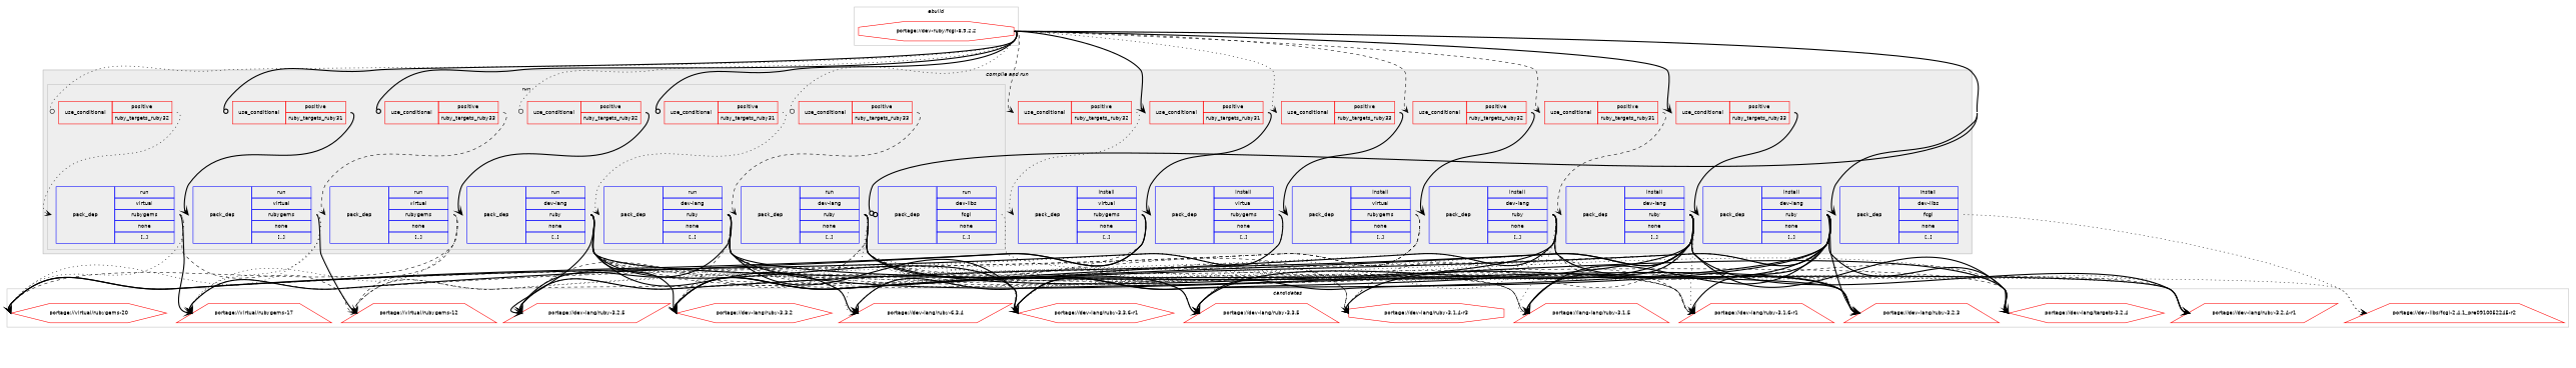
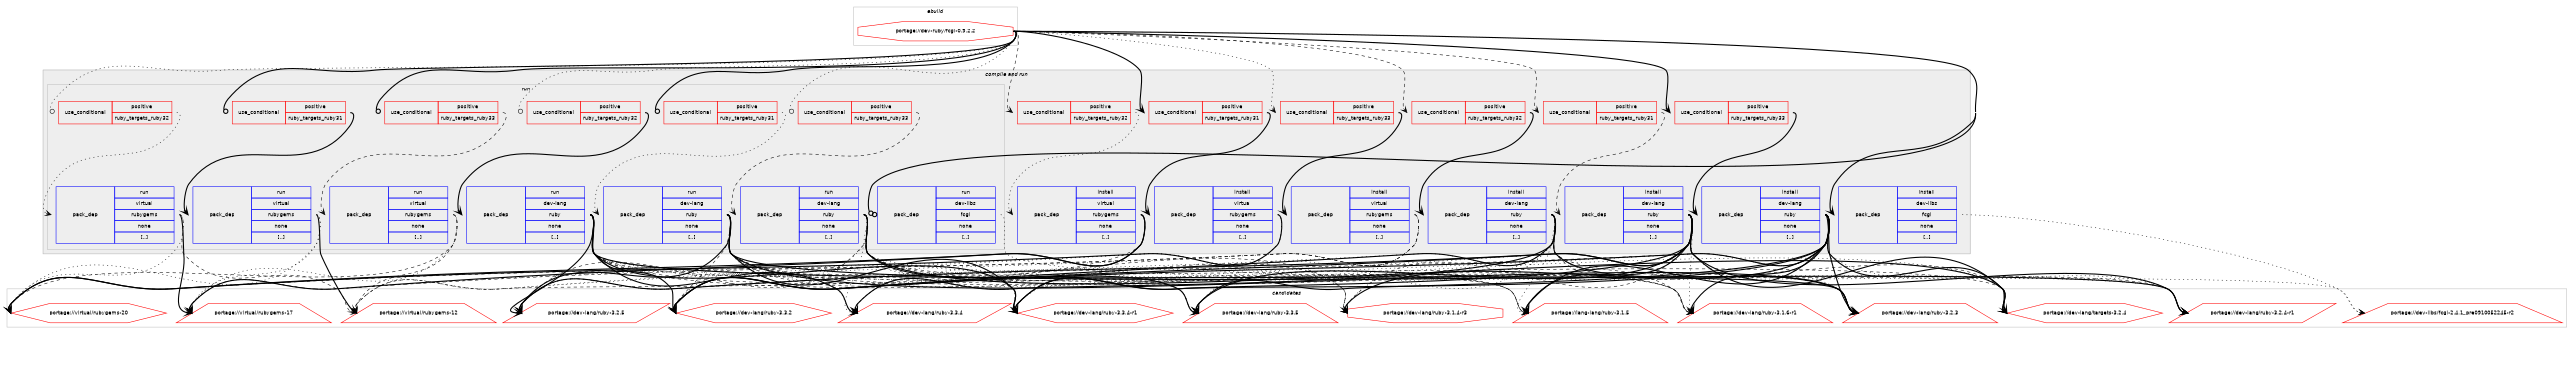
  digraph {
    compound=true
    concentrate=true
    fontname=Helvetica
    fontsize=10
    newrank=true
    rankdir=TB
    ranksep=1.5
    node [color=red fontname=Helvetica fontsize=10 shape=none]
    edge [arrowhead=vee headport=w style=bold tailport=e weight=100]
-   n1 [label="portage://dev-ruby/fcgi-8.9.2.2" shape=octagon width=4]
+   n1 [label="portage://dev-ruby/fcgi-0.9.2.2" shape=octagon width=4]
    n2 [color=blue label=<<TABLE BORDER="0" CELLBORDER="1" CELLSPACING="0" CELLPADDING="4" WIDTH="220"><TR><TD ROWSPAN="6" CELLPADDING="30">pack_dep</TD></TR><TR><TD WIDTH="110">install</TD></TR><TR><TD>dev-lang</TD></TR><TR><TD>ruby</TD></TR><TR><TD>none</TD></TR><TR><TD>[,,]</TD></TR></TABLE>>]
    n3 [label=<<TABLE BORDER="0" CELLBORDER="1" CELLSPACING="0" CELLPADDING="4"><TR><TD ROWSPAN="3" CELLPADDING="10">use_conditional</TD></TR><TR><TD>positive</TD></TR><TR><TD>ruby_targets_ruby31</TD></TR></TABLE>>]
    n4 [color=blue label=<<TABLE BORDER="0" CELLBORDER="1" CELLSPACING="0" CELLPADDING="4" WIDTH="220"><TR><TD ROWSPAN="6" CELLPADDING="30">pack_dep</TD></TR><TR><TD WIDTH="110">install</TD></TR><TR><TD>virtual</TD></TR><TR><TD>rubygems</TD></TR><TR><TD>none</TD></TR><TR><TD>[,,]</TD></TR></TABLE>>]
    n5 [label=<<TABLE BORDER="0" CELLBORDER="1" CELLSPACING="0" CELLPADDING="4"><TR><TD ROWSPAN="3" CELLPADDING="10">use_conditional</TD></TR><TR><TD>positive</TD></TR><TR><TD>ruby_targets_ruby31</TD></TR></TABLE>>]
    n6 [color=blue label=<<TABLE BORDER="0" CELLBORDER="1" CELLSPACING="0" CELLPADDING="4" WIDTH="220"><TR><TD ROWSPAN="6" CELLPADDING="30">pack_dep</TD></TR><TR><TD WIDTH="110">install</TD></TR><TR><TD>dev-lang</TD></TR><TR><TD>ruby</TD></TR><TR><TD>none</TD></TR><TR><TD>[,,]</TD></TR></TABLE>>]
    n7 [label=<<TABLE BORDER="0" CELLBORDER="1" CELLSPACING="0" CELLPADDING="4"><TR><TD ROWSPAN="3" CELLPADDING="10">use_conditional</TD></TR><TR><TD>positive</TD></TR><TR><TD>ruby_targets_ruby32</TD></TR></TABLE>>]
    n8 [color=blue label=<<TABLE BORDER="0" CELLBORDER="1" CELLSPACING="0" CELLPADDING="4" WIDTH="220"><TR><TD ROWSPAN="6" CELLPADDING="30">pack_dep</TD></TR><TR><TD WIDTH="110">install</TD></TR><TR><TD>virtual</TD></TR><TR><TD>rubygems</TD></TR><TR><TD>none</TD></TR><TR><TD>[,,]</TD></TR></TABLE>>]
    n9 [label=<<TABLE BORDER="0" CELLBORDER="1" CELLSPACING="0" CELLPADDING="4"><TR><TD ROWSPAN="3" CELLPADDING="10">use_conditional</TD></TR><TR><TD>positive</TD></TR><TR><TD>ruby_targets_ruby32</TD></TR></TABLE>>]
    n10 [color=blue label=<<TABLE BORDER="0" CELLBORDER="1" CELLSPACING="0" CELLPADDING="4" WIDTH="220"><TR><TD ROWSPAN="6" CELLPADDING="30">pack_dep</TD></TR><TR><TD WIDTH="110">install</TD></TR><TR><TD>dev-lang</TD></TR><TR><TD>ruby</TD></TR><TR><TD>none</TD></TR><TR><TD>[,,]</TD></TR></TABLE>>]
    n11 [label=<<TABLE BORDER="0" CELLBORDER="1" CELLSPACING="0" CELLPADDING="4"><TR><TD ROWSPAN="3" CELLPADDING="10">use_conditional</TD></TR><TR><TD>positive</TD></TR><TR><TD>ruby_targets_ruby33</TD></TR></TABLE>>]
    n12 [color=blue label=<<TABLE BORDER="0" CELLBORDER="1" CELLSPACING="0" CELLPADDING="4" WIDTH="220"><TR><TD ROWSPAN="6" CELLPADDING="30">pack_dep</TD></TR><TR><TD WIDTH="110">install</TD></TR><TR><TD>virtual</TD></TR><TR><TD>rubygems</TD></TR><TR><TD>none</TD></TR><TR><TD>[,,]</TD></TR></TABLE>>]
    n13 [label=<<TABLE BORDER="0" CELLBORDER="1" CELLSPACING="0" CELLPADDING="4"><TR><TD ROWSPAN="3" CELLPADDING="10">use_conditional</TD></TR><TR><TD>positive</TD></TR><TR><TD>ruby_targets_ruby33</TD></TR></TABLE>>]
    n14 [color=blue label=<<TABLE BORDER="0" CELLBORDER="1" CELLSPACING="0" CELLPADDING="4" WIDTH="220"><TR><TD ROWSPAN="6" CELLPADDING="30">pack_dep</TD></TR><TR><TD WIDTH="110">install</TD></TR><TR><TD>dev-libs</TD></TR><TR><TD>fcgi</TD></TR><TR><TD>none</TD></TR><TR><TD>[,,]</TD></TR></TABLE>>]
    n15 [color=blue label=<<TABLE BORDER="0" CELLBORDER="1" CELLSPACING="0" CELLPADDING="4" WIDTH="220"><TR><TD ROWSPAN="6" CELLPADDING="30">pack_dep</TD></TR><TR><TD WIDTH="110">run</TD></TR><TR><TD>dev-lang</TD></TR><TR><TD>ruby</TD></TR><TR><TD>none</TD></TR><TR><TD>[,,]</TD></TR></TABLE>>]
    n16 [label=<<TABLE BORDER="0" CELLBORDER="1" CELLSPACING="0" CELLPADDING="4"><TR><TD ROWSPAN="3" CELLPADDING="10">use_conditional</TD></TR><TR><TD>positive</TD></TR><TR><TD>ruby_targets_ruby31</TD></TR></TABLE>>]
    n17 [color=blue label=<<TABLE BORDER="0" CELLBORDER="1" CELLSPACING="0" CELLPADDING="4" WIDTH="220"><TR><TD ROWSPAN="6" CELLPADDING="30">pack_dep</TD></TR><TR><TD WIDTH="110">run</TD></TR><TR><TD>virtual</TD></TR><TR><TD>rubygems</TD></TR><TR><TD>none</TD></TR><TR><TD>[,,]</TD></TR></TABLE>>]
    n18 [label=<<TABLE BORDER="0" CELLBORDER="1" CELLSPACING="0" CELLPADDING="4"><TR><TD ROWSPAN="3" CELLPADDING="10">use_conditional</TD></TR><TR><TD>positive</TD></TR><TR><TD>ruby_targets_ruby31</TD></TR></TABLE>>]
    n19 [color=blue label=<<TABLE BORDER="0" CELLBORDER="1" CELLSPACING="0" CELLPADDING="4" WIDTH="220"><TR><TD ROWSPAN="6" CELLPADDING="30">pack_dep</TD></TR><TR><TD WIDTH="110">run</TD></TR><TR><TD>dev-lang</TD></TR><TR><TD>ruby</TD></TR><TR><TD>none</TD></TR><TR><TD>[,,]</TD></TR></TABLE>>]
    n20 [label=<<TABLE BORDER="0" CELLBORDER="1" CELLSPACING="0" CELLPADDING="4"><TR><TD ROWSPAN="3" CELLPADDING="10">use_conditional</TD></TR><TR><TD>positive</TD></TR><TR><TD>ruby_targets_ruby32</TD></TR></TABLE>>]
    n21 [color=blue label=<<TABLE BORDER="0" CELLBORDER="1" CELLSPACING="0" CELLPADDING="4" WIDTH="220"><TR><TD ROWSPAN="6" CELLPADDING="30">pack_dep</TD></TR><TR><TD WIDTH="110">run</TD></TR><TR><TD>virtual</TD></TR><TR><TD>rubygems</TD></TR><TR><TD>none</TD></TR><TR><TD>[,,]</TD></TR></TABLE>>]
    n22 [label=<<TABLE BORDER="0" CELLBORDER="1" CELLSPACING="0" CELLPADDING="4"><TR><TD ROWSPAN="3" CELLPADDING="10">use_conditional</TD></TR><TR><TD>positive</TD></TR><TR><TD>ruby_targets_ruby32</TD></TR></TABLE>>]
    n23 [color=blue label=<<TABLE BORDER="0" CELLBORDER="1" CELLSPACING="0" CELLPADDING="4" WIDTH="220"><TR><TD ROWSPAN="6" CELLPADDING="30">pack_dep</TD></TR><TR><TD WIDTH="110">run</TD></TR><TR><TD>dev-lang</TD></TR><TR><TD>ruby</TD></TR><TR><TD>none</TD></TR><TR><TD>[,,]</TD></TR></TABLE>>]
    n24 [label=<<TABLE BORDER="0" CELLBORDER="1" CELLSPACING="0" CELLPADDING="4"><TR><TD ROWSPAN="3" CELLPADDING="10">use_conditional</TD></TR><TR><TD>positive</TD></TR><TR><TD>ruby_targets_ruby33</TD></TR></TABLE>>]
    n25 [color=blue label=<<TABLE BORDER="0" CELLBORDER="1" CELLSPACING="0" CELLPADDING="4" WIDTH="220"><TR><TD ROWSPAN="6" CELLPADDING="30">pack_dep</TD></TR><TR><TD WIDTH="110">run</TD></TR><TR><TD>virtual</TD></TR><TR><TD>rubygems</TD></TR><TR><TD>none</TD></TR><TR><TD>[,,]</TD></TR></TABLE>>]
    n26 [label=<<TABLE BORDER="0" CELLBORDER="1" CELLSPACING="0" CELLPADDING="4"><TR><TD ROWSPAN="3" CELLPADDING="10">use_conditional</TD></TR><TR><TD>positive</TD></TR><TR><TD>ruby_targets_ruby33</TD></TR></TABLE>>]
    n27 [color=blue label=<<TABLE BORDER="0" CELLBORDER="1" CELLSPACING="0" CELLPADDING="4" WIDTH="220"><TR><TD ROWSPAN="6" CELLPADDING="30">pack_dep</TD></TR><TR><TD WIDTH="110">run</TD></TR><TR><TD>dev-libs</TD></TR><TR><TD>fcgi</TD></TR><TR><TD>none</TD></TR><TR><TD>[,,]</TD></TR></TABLE>>]
    n28 [label="portage://dev-lang/ruby-3.3.5" shape=trapezium width=4]
-   n29 [label="portage://dev-lang/ruby-3.3.6-r1" shape=hexagon width=4]
-   n30 [label="portage://dev-lang/ruby-6.3.4" shape=parallelogram width=4]
+   n29 [label="portage://dev-lang/ruby-3.3.4-r1" shape=hexagon width=4]
+   n30 [label="portage://dev-lang/ruby-3.3.4" shape=parallelogram width=4]
    n31 [label="portage://dev-lang/ruby-3.3.2" shape=hexagon width=4]
    n32 [label="portage://dev-lang/ruby-3.2.5" shape=parallelogram width=4]
    n33 [label="portage://dev-lang/ruby-3.2.4-r1" shape=parallelogram width=4]
    n34 [label="portage://dev-lang/targets-3.2.4" shape=hexagon width=4]
    n35 [label="portage://dev-lang/ruby-3.2.3" shape=trapezium width=4]
    n36 [label="portage://dev-lang/ruby-3.1.6-r1" shape=trapezium width=4]
    n37 [label="portage://lang-lang/ruby-3.1.5" shape=trapezium width=4]
    n38 [label="portage://dev-lang/ruby-3.1.4-r3" shape=octagon width=4]
    n39 [label="portage://virtual/rubygems-20" shape=hexagon width=4]
    n40 [label="portage://virtual/rubygems-12" shape=trapezium width=4]
    n41 [label="portage://virtual/rubygems-17" shape=trapezium width=4]
    n42 [label="portage://dev-libs/fcgi-2.4.1_pre0910052245-r2" shape=trapezium width=4]
    subgraph cluster_1 {
      color=gray
      label=<<i>ebuild</i>>
      n1
    }
    subgraph cluster_2 {
      color=gray
      label=<<i>dependencies</i>>
      subgraph cluster_3 {
        color=gray
        fillcolor="#eeeeee"
        label=<<i>compile</i>>
        style=filled
        subgraph sub_4 {
          color=gray
          fillcolor="#eeeeee"
          label=<<i>compile</i>>
          style=filled
          n3
          subgraph sub_5 {
            color=gray
            fillcolor="#eeeeee"
            label=<<i>compile</i>>
            style=filled
            n2
          }
        }
        subgraph sub_6 {
          color=gray
          fillcolor="#eeeeee"
          label=<<i>compile</i>>
          style=filled
          n5
          subgraph sub_7 {
            color=gray
            fillcolor="#eeeeee"
            label=<<i>compile</i>>
            style=filled
            n4
          }
        }
        subgraph sub_8 {
          color=gray
          fillcolor="#eeeeee"
          label=<<i>compile</i>>
          style=filled
          n7
          subgraph sub_9 {
            color=gray
            fillcolor="#eeeeee"
            label=<<i>compile</i>>
            style=filled
            n6
          }
        }
        subgraph sub_10 {
          color=gray
          fillcolor="#eeeeee"
          label=<<i>compile</i>>
          style=filled
          n9
          subgraph sub_11 {
            color=gray
            fillcolor="#eeeeee"
            label=<<i>compile</i>>
            style=filled
            n8
          }
        }
        subgraph sub_12 {
          color=gray
          fillcolor="#eeeeee"
          label=<<i>compile</i>>
          style=filled
          n11
          subgraph sub_13 {
            color=gray
            fillcolor="#eeeeee"
            label=<<i>compile</i>>
            style=filled
            n10
          }
        }
        subgraph sub_14 {
          color=gray
          fillcolor="#eeeeee"
          label=<<i>compile</i>>
          style=filled
          n13
          subgraph sub_15 {
            color=gray
            fillcolor="#eeeeee"
            label=<<i>compile</i>>
            style=filled
            n12
          }
        }
        subgraph sub_16 {
          color=gray
          fillcolor="#eeeeee"
          label=<<i>compile</i>>
          style=filled
          n14
        }
      }
      subgraph cluster_17 {
        color=gray
        fillcolor="#eeeeee"
        label=<<i>compile and run</i>>
        style=filled
      }
      subgraph cluster_18 {
        color=gray
        fillcolor="#eeeeee"
        label=<<i>run</i>>
        style=filled
        subgraph sub_19 {
          color=gray
          fillcolor="#eeeeee"
          label=<<i>run</i>>
          style=filled
          n16
          subgraph sub_20 {
            color=gray
            fillcolor="#eeeeee"
            label=<<i>run</i>>
            style=filled
            n15
          }
        }
        subgraph sub_21 {
          color=gray
          fillcolor="#eeeeee"
          label=<<i>run</i>>
          style=filled
          n18
          subgraph sub_22 {
            color=gray
            fillcolor="#eeeeee"
            label=<<i>run</i>>
            style=filled
            n17
          }
        }
        subgraph sub_23 {
          color=gray
          fillcolor="#eeeeee"
          label=<<i>run</i>>
          style=filled
          n20
          subgraph sub_24 {
            color=gray
            fillcolor="#eeeeee"
            label=<<i>run</i>>
            style=filled
            n19
          }
        }
        subgraph sub_25 {
          color=gray
          fillcolor="#eeeeee"
          label=<<i>run</i>>
          style=filled
          n22
          subgraph sub_26 {
            color=gray
            fillcolor="#eeeeee"
            label=<<i>run</i>>
            style=filled
            n21
          }
        }
        subgraph sub_27 {
          color=gray
          fillcolor="#eeeeee"
          label=<<i>run</i>>
          style=filled
          n24
          subgraph sub_28 {
            color=gray
            fillcolor="#eeeeee"
            label=<<i>run</i>>
            style=filled
            n23
          }
        }
        subgraph sub_29 {
          color=gray
          fillcolor="#eeeeee"
          label=<<i>run</i>>
          style=filled
          n26
          subgraph sub_30 {
            color=gray
            fillcolor="#eeeeee"
            label=<<i>run</i>>
            style=filled
            n25
          }
        }
        subgraph sub_31 {
          color=gray
          fillcolor="#eeeeee"
          label=<<i>run</i>>
          style=filled
          n27
        }
      }
    }
    subgraph cluster_32 {
      color=gray
      label=<<i>candidates</i>>
      rank=same
      subgraph sub_33 {
        color=black
        label=<<i>candidates</i>>
        nodesep=1
        rank=same
        n42
      }
      subgraph sub_34 {
        color=black
        label=<<i>candidates</i>>
        nodesep=1
        rank=same
        n28
        n29
        n30
        n31
        n32
        n33
        n34
        n35
        n36
        n37
        n38
      }
      subgraph sub_35 {
        color=black
        label=<<i>candidates</i>>
        nodesep=1
        rank=same
        n39
        n40
        n41
      }
      subgraph sub_36 {
        color=black
        label=<<i>candidates</i>>
        nodesep=1
        rank=same
        n28
        n29
        n30
        n31
        n32
        n33
        n34
        n35
        n36
        n37
        n38
      }
      subgraph sub_37 {
        color=black
        label=<<i>candidates</i>>
        nodesep=1
        rank=same
        n39
        n40
        n41
      }
      subgraph sub_38 {
        color=black
        label=<<i>candidates</i>>
        nodesep=1
        rank=same
        n28
        n29
        n30
        n31
        n32
        n33
        n34
        n35
        n36
        n37
        n38
      }
      subgraph sub_39 {
        color=black
        label=<<i>candidates</i>>
        nodesep=1
        rank=same
        n39
        n40
        n41
      }
      subgraph sub_40 {
        color=black
        label=<<i>candidates</i>>
        nodesep=1
        rank=same
        n28
        n29
        n30
        n31
        n32
        n33
        n34
        n35
        n36
        n37
        n38
      }
      subgraph sub_41 {
        color=black
        label=<<i>candidates</i>>
        nodesep=1
        rank=same
        n39
        n40
        n41
      }
      subgraph sub_42 {
        color=black
        label=<<i>candidates</i>>
        nodesep=1
        rank=same
        n28
        n29
        n30
        n31
        n32
        n33
        n34
        n35
        n36
        n37
        n38
      }
      subgraph sub_43 {
        color=black
        label=<<i>candidates</i>>
        nodesep=1
        rank=same
        n39
        n40
        n41
      }
      subgraph sub_44 {
        color=black
        label=<<i>candidates</i>>
        nodesep=1
        rank=same
        n28
        n29
        n30
        n31
        n32
        n33
        n34
        n35
        n36
        n37
        n38
      }
      subgraph sub_45 {
        color=black
        label=<<i>candidates</i>>
        nodesep=1
        rank=same
        n39
        n40
        n41
      }
      subgraph sub_46 {
        color=black
        label=<<i>candidates</i>>
        nodesep=1
        rank=same
        n42
      }
    }
    n1 -> n3 [style=dashed weight=20]
    n1 -> n5 [weight=20]
    n1 -> n7 [style=dashed weight=20]
    n1 -> n9 [style=dashed weight=20]
    n1 -> n11 [weight=20]
    n1 -> n13 [style=dotted weight=20]
    n1 -> n14 [weight=20]
    n1 -> n16 [arrowhead=odot weight=20]
    n1 -> n18 [arrowhead=odot weight=20]
    n1 -> n20 [arrowhead=odot style=dotted weight=20]
    n1 -> n22 [arrowhead=odot style=dotted weight=20]
    n1 -> n24 [arrowhead=odot style=dotted weight=20]
    n1 -> n26 [arrowhead=odot weight=20]
    n1 -> n27 [arrowhead=odot weight=20]
    n2 -> n28
    n2 -> n29
    n2 -> n30 [style=dotted]
    n2 -> n31
    n2 -> n32
    n2 -> n33
    n2 -> n34
    n2 -> n35 [style=dotted]
    n2 -> n36 [style=dotted]
    n2 -> n37
    n2 -> n38 [style=dashed]
    n3 -> n2 [style=dashed weight=20]
    n4 -> n39
    n4 -> n40 [style=dotted]
    n4 -> n41 [style=dotted]
    n5 -> n4 [weight=20]
    n6 -> n28 [style=dotted]
    n6 -> n29 [style=dotted]
    n6 -> n30
    n6 -> n31
    n6 -> n32 [style=dotted]
    n6 -> n33 [style=dashed]
    n6 -> n34 [style=dashed]
    n6 -> n35
    n6 -> n36 [style=dashed]
    n6 -> n37 [style=dotted]
    n6 -> n38 [style=dotted]
    n7 -> n6 [weight=20]
    n8 -> n39
    n8 -> n40 [style=dashed]
    n8 -> n41
    n9 -> n8 [style=dotted weight=20]
    n10 -> n28
    n10 -> n29
    n10 -> n30 [style=dotted]
    n10 -> n31
    n10 -> n32 [style=dashed]
    n10 -> n33 [style=dotted]
    n10 -> n34
    n10 -> n35
    n10 -> n36
    n10 -> n37
    n10 -> n38
    n11 -> n10 [weight=20]
    n12 -> n39 [style=dashed]
    n12 -> n40 [style=dotted]
    n12 -> n41 [style=dashed]
    n13 -> n12 [weight=20]
    n14 -> n42 [style=dotted]
    n15 -> n28 [style=dotted]
    n15 -> n29
    n15 -> n30 [style=dotted]
    n15 -> n31 [style=dashed]
    n15 -> n32
    n15 -> n33
    n15 -> n34 [style=dotted]
    n15 -> n35
    n15 -> n36 [style=dashed]
    n15 -> n37 [style=dashed]
    n15 -> n38 [style=dashed]
    n16 -> n15 [style=dotted weight=20]
    n17 -> n39 [style=dotted]
    n17 -> n40
    n17 -> n41 [style=dotted]
    n18 -> n17 [weight=20]
    n19 -> n28 [style=dashed]
    n19 -> n29
    n19 -> n30
    n19 -> n31
    n19 -> n32
    n19 -> n33 [style=dotted]
    n19 -> n34 [style=dashed]
    n19 -> n35
    n19 -> n36 [style=dashed]
    n19 -> n37 [style=dashed]
    n19 -> n38 [style=dotted]
    n20 -> n19 [weight=20]
    n21 -> n39 [style=dotted]
    n21 -> n40 [style=dashed]
    n21 -> n41
    n22 -> n21 [style=dotted weight=20]
    n23 -> n28
    n23 -> n29 [style=dotted]
    n23 -> n30 [style=dotted]
    n23 -> n31 [style=dotted]
    n23 -> n32 [style=dashed]
    n23 -> n33 [style=dotted]
    n23 -> n34
    n23 -> n35 [style=dashed]
    n23 -> n36 [style=dashed]
    n23 -> n37 [style=dashed]
    n23 -> n38 [style=dashed]
    n24 -> n23 [style=dashed weight=20]
    n25 -> n39 [style=dashed]
    n25 -> n40 [style=dashed]
    n25 -> n41 [style=dotted]
    n26 -> n25 [style=dashed weight=20]
    n27 -> n42 [style=dotted]
  }
